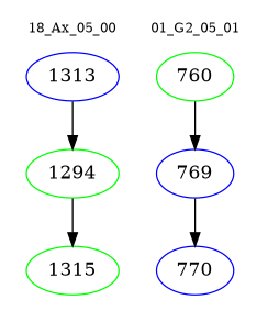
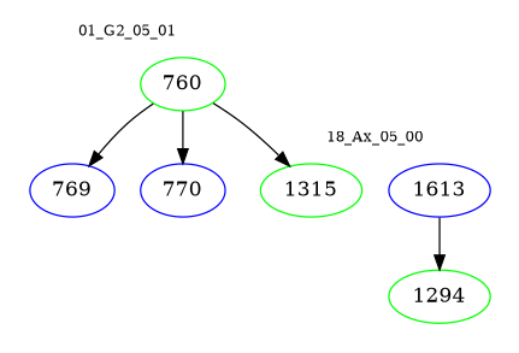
  digraph {
    node [color=blue]
    edge [color=black]
-   n1 [label=1313]
+   n1 [label=1613]
    n2 [color=green label=1294]
    n3 [color=green label=1315]
    n4 [label=769]
    n5 [color=green label=760]
    n6 [label=770]
    subgraph cluster_1 {
      color=white
      fontsize=10
      label="18_Ax_05_00"
      n1
      n2
      n3
    }
    subgraph cluster_2 {
      color=white
      fontsize=10
      label="01_G2_05_01"
      n4
      n5
      n6
    }
    n1 -> n2
-   n2 -> n3
+   n5 -> n3
    n5 -> n4
-   n4 -> n6
+   n5 -> n6
  }
